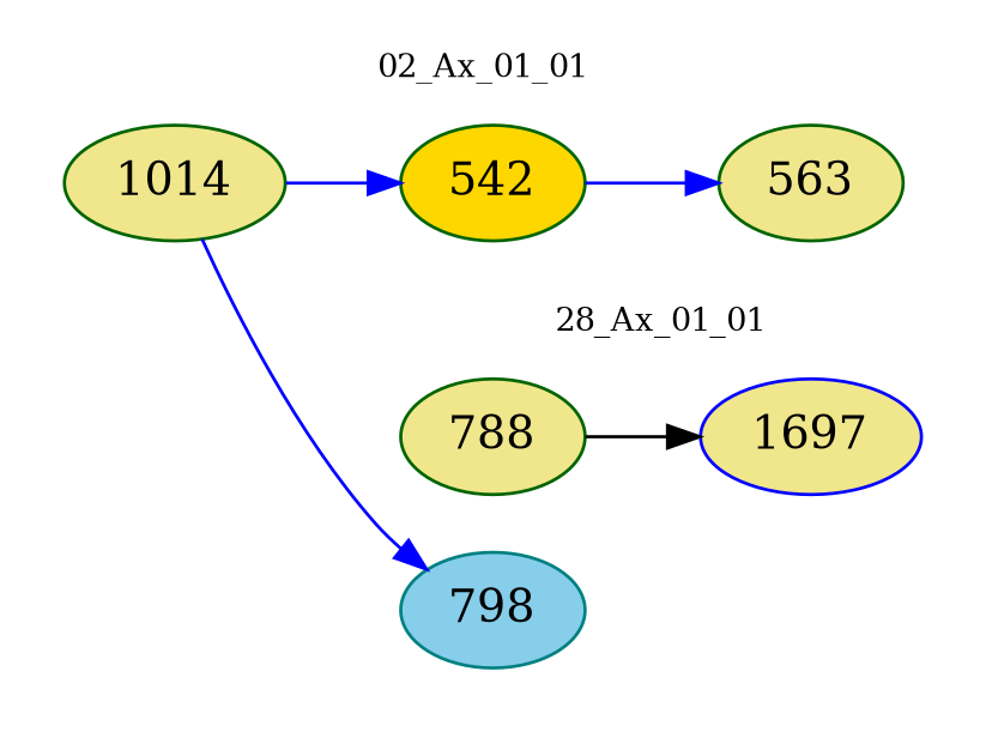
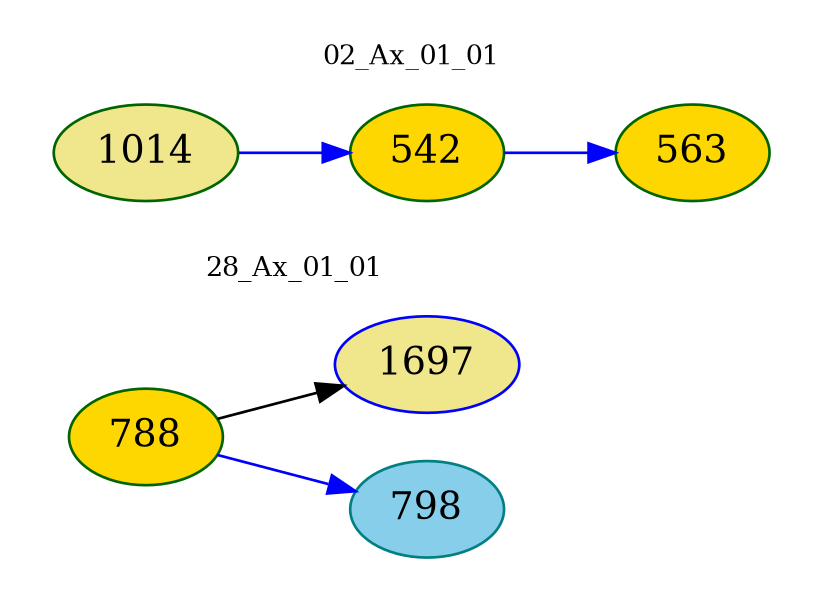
  digraph {
    rankdir=LR
    node [color=darkgreen fillcolor=khaki style=filled]
    edge [color=blue]
-   n1 [label=788]
+   n1 [fillcolor=gold label=788]
    n2 [color=teal fillcolor=skyblue label=798]
    n3 [color=blue label=1697]
    n4 [fillcolor=gold label=542]
    n5 [label=1014]
-   n6 [label=563]
+   n6 [fillcolor=gold label=563]
    subgraph cluster_1 {
      color=white
      fontsize=10
      label="28_Ax_01_01"
      n1
      n2
      n3
    }
    subgraph cluster_2 {
      color=white
      fontsize=10
      label="02_Ax_01_01"
      n4
      n5
      n6
    }
-   n5 -> n2
+   n1 -> n2
    n1 -> n3 [color=black]
    n4 -> n6
    n5 -> n4
  }
